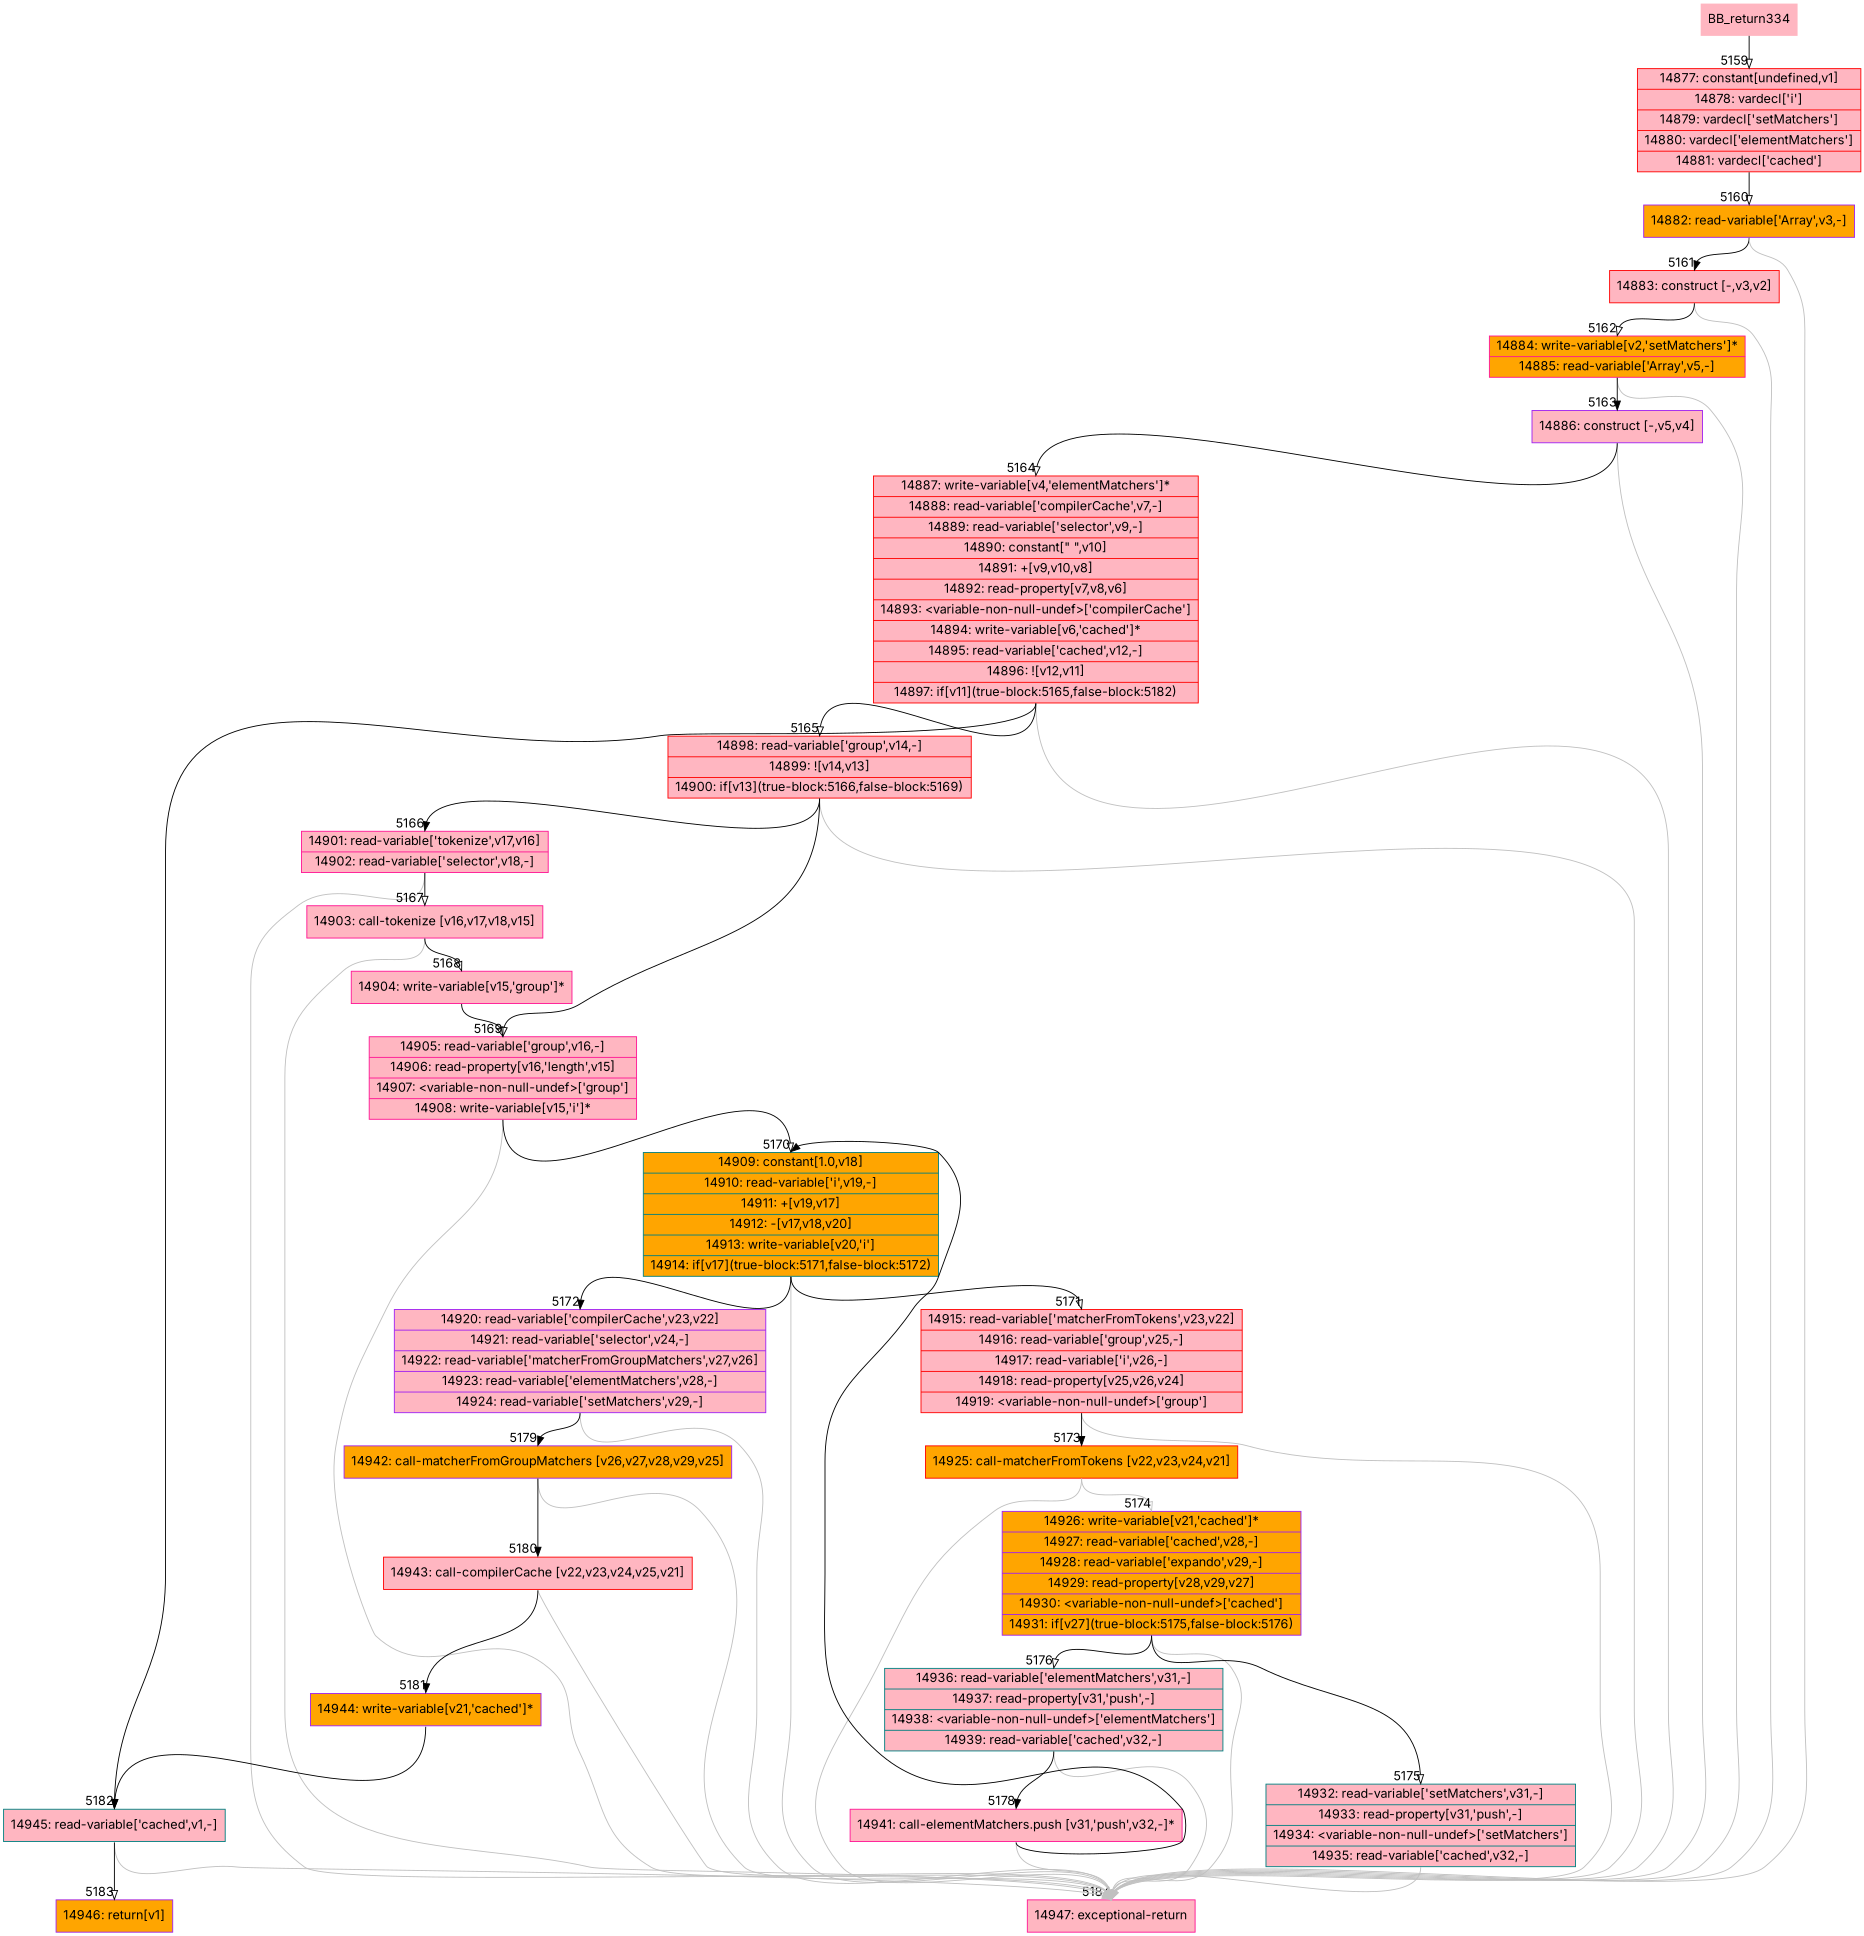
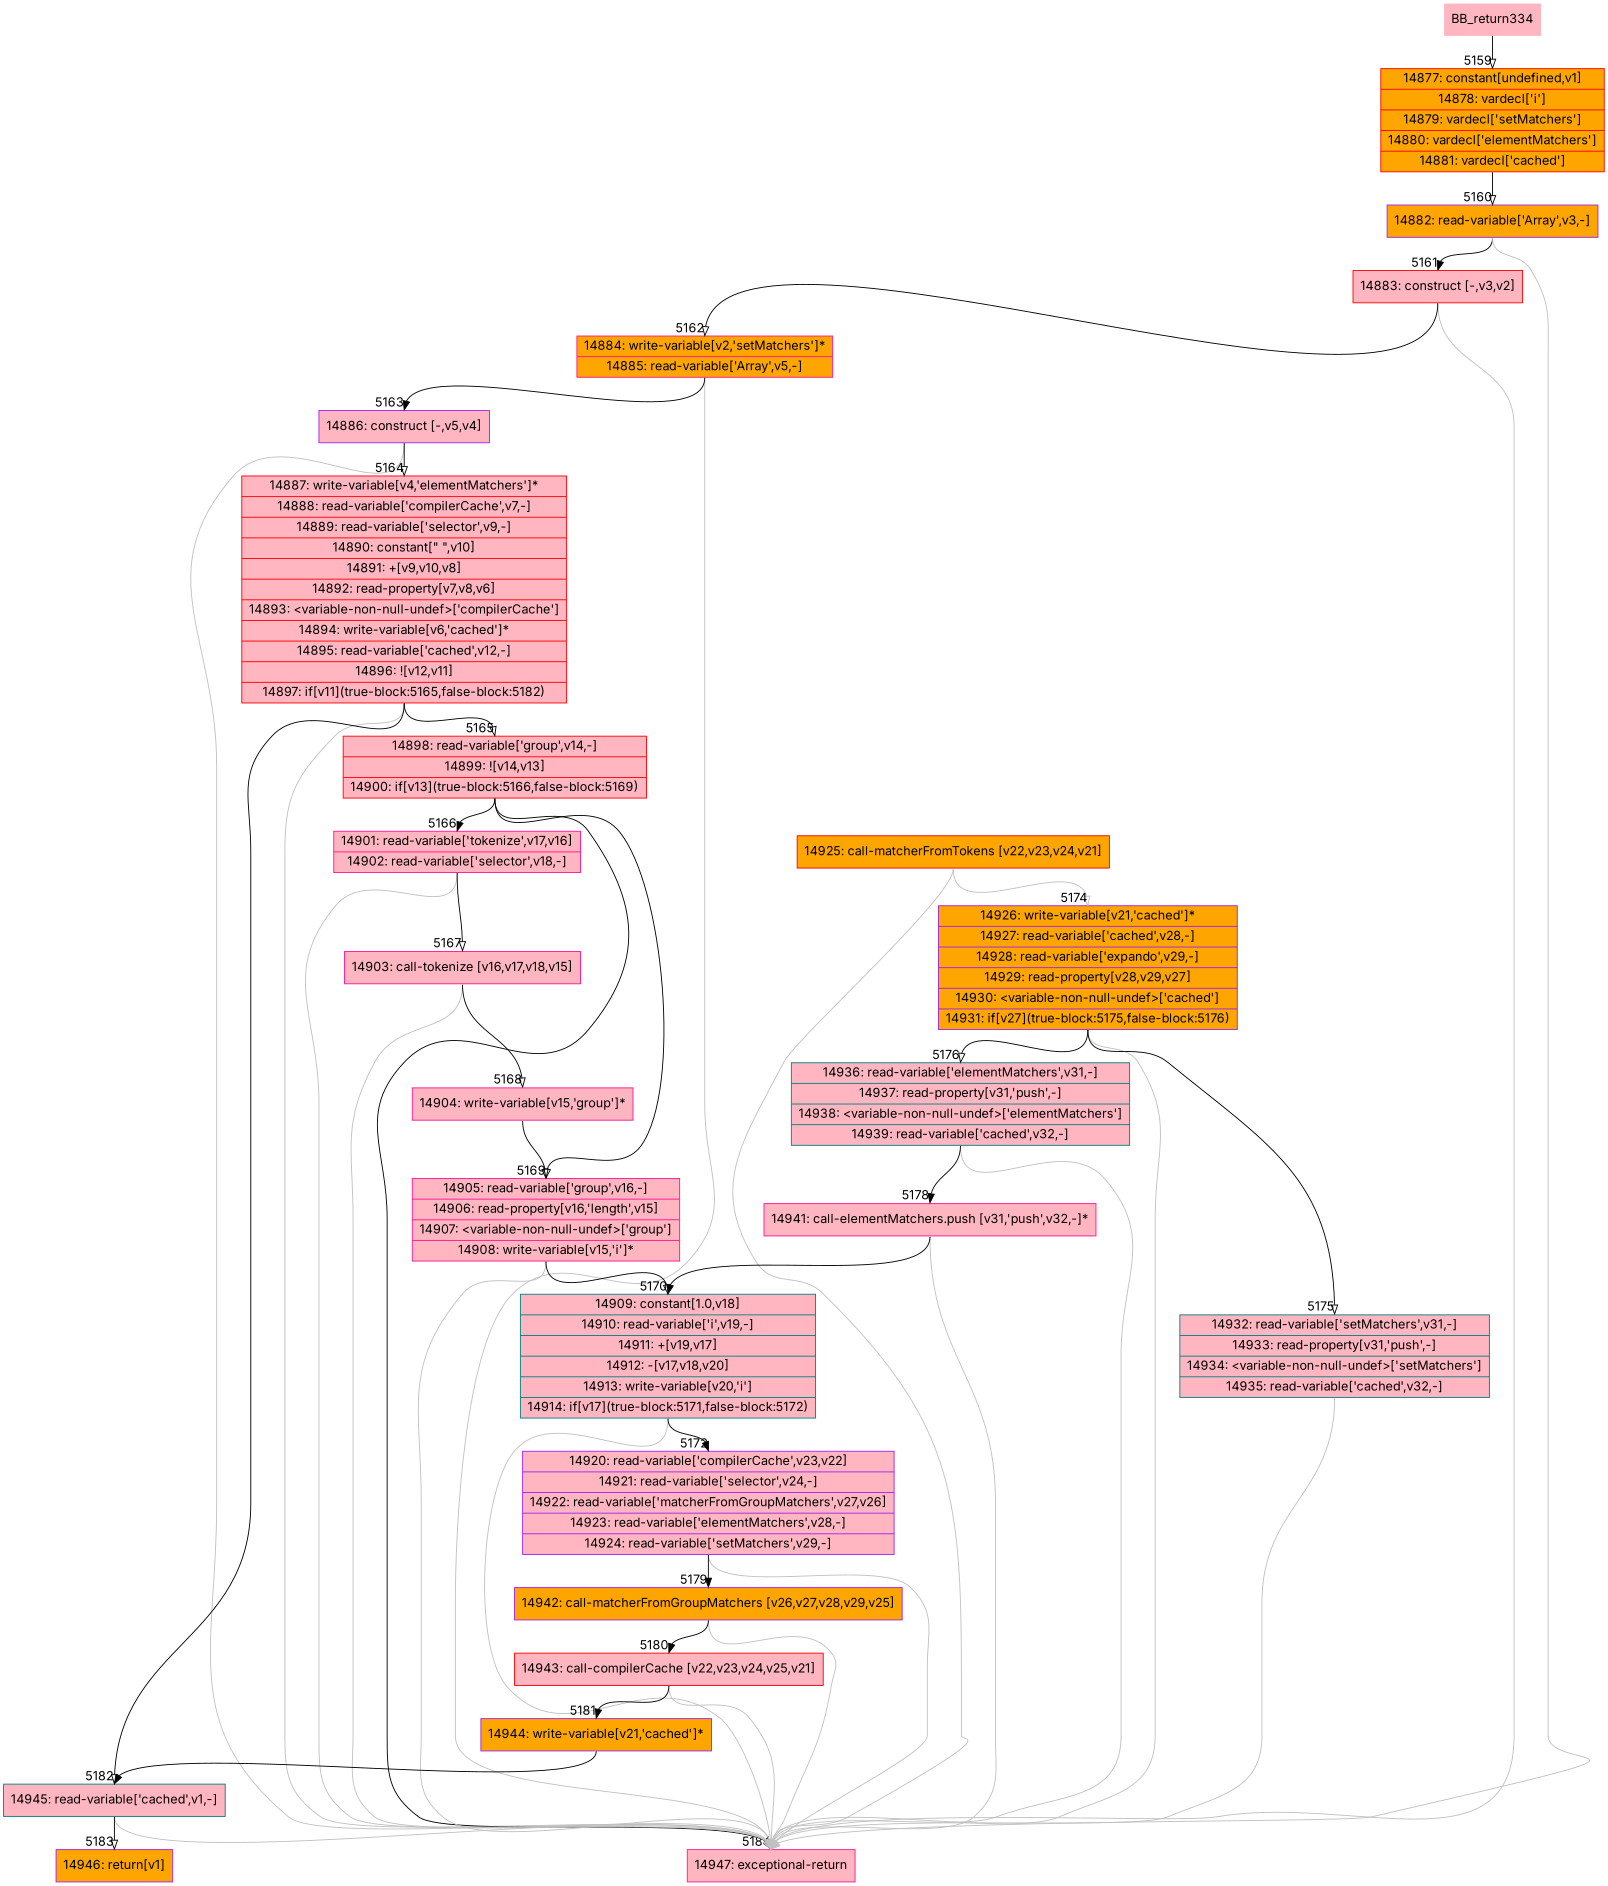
  digraph {
    fontname=Inter
    rankdir=TD
    node [color=deeppink fillcolor=lightpink fontname=Inter shape=record style=filled]
    edge [arrowhead=onormal fontname=Inter headport=n tailport=s]
    n1 [label=BB_return334 shape=none]
-   n2 [color=red label="{14877: constant[undefined,v1]|14878: vardecl['i']|14879: vardecl['setMatchers']|14880: vardecl['elementMatchers']|14881: vardecl['cached']}"]
+   n2 [color=red fillcolor=orange label="{14877: constant[undefined,v1]|14878: vardecl['i']|14879: vardecl['setMatchers']|14880: vardecl['elementMatchers']|14881: vardecl['cached']}"]
    n3 [color=purple fillcolor=orange label="{14882: read-variable['Array',v3,-]}"]
    n4 [color=red label="{14883: construct [-,v3,v2]}"]
    n5 [label="{14947: exceptional-return}"]
    n6 [fillcolor=orange label="{14884: write-variable[v2,'setMatchers']*|14885: read-variable['Array',v5,-]}"]
    n7 [color=purple label="{14886: construct [-,v5,v4]}"]
    n8 [color=red label="{14887: write-variable[v4,'elementMatchers']*|14888: read-variable['compilerCache',v7,-]|14889: read-variable['selector',v9,-]|14890: constant[\" \",v10]|14891: +[v9,v10,v8]|14892: read-property[v7,v8,v6]|14893: \<variable-non-null-undef\>['compilerCache']|14894: write-variable[v6,'cached']*|14895: read-variable['cached',v12,-]|14896: ![v12,v11]|14897: if[v11](true-block:5165,false-block:5182)}"]
    n9 [color=red label="{14898: read-variable['group',v14,-]|14899: ![v14,v13]|14900: if[v13](true-block:5166,false-block:5169)}"]
    n10 [color=teal label="{14945: read-variable['cached',v1,-]}"]
    n11 [label="{14901: read-variable['tokenize',v17,v16]|14902: read-variable['selector',v18,-]}"]
    n12 [label="{14905: read-variable['group',v16,-]|14906: read-property[v16,'length',v15]|14907: \<variable-non-null-undef\>['group']|14908: write-variable[v15,'i']*}"]
    n13 [color=purple fillcolor=orange label="{14946: return[v1]}"]
    n14 [label="{14903: call-tokenize [v16,v17,v18,v15]}"]
-   n15 [color=teal fillcolor=orange label="{14909: constant[1.0,v18]|14910: read-variable['i',v19,-]|14911: +[v19,v17]|14912: -[v17,v18,v20]|14913: write-variable[v20,'i']|14914: if[v17](true-block:5171,false-block:5172)}"]
+   n15 [color=teal label="{14909: constant[1.0,v18]|14910: read-variable['i',v19,-]|14911: +[v19,v17]|14912: -[v17,v18,v20]|14913: write-variable[v20,'i']|14914: if[v17](true-block:5171,false-block:5172)}"]
    n16 [label="{14904: write-variable[v15,'group']*}"]
-   n17 [color=red label="{14915: read-variable['matcherFromTokens',v23,v22]|14916: read-variable['group',v25,-]|14917: read-variable['i',v26,-]|14918: read-property[v25,v26,v24]|14919: \<variable-non-null-undef\>['group']}"]
    n18 [color=purple label="{14920: read-variable['compilerCache',v23,v22]|14921: read-variable['selector',v24,-]|14922: read-variable['matcherFromGroupMatchers',v27,v26]|14923: read-variable['elementMatchers',v28,-]|14924: read-variable['setMatchers',v29,-]}"]
    n19 [color=red fillcolor=orange label="{14925: call-matcherFromTokens [v22,v23,v24,v21]}"]
    n20 [color=purple fillcolor=orange label="{14942: call-matcherFromGroupMatchers [v26,v27,v28,v29,v25]}"]
    n21 [color=purple fillcolor=orange label="{14926: write-variable[v21,'cached']*|14927: read-variable['cached',v28,-]|14928: read-variable['expando',v29,-]|14929: read-property[v28,v29,v27]|14930: \<variable-non-null-undef\>['cached']|14931: if[v27](true-block:5175,false-block:5176)}"]
    n22 [color=red label="{14943: call-compilerCache [v22,v23,v24,v25,v21]}"]
    n23 [color=teal label="{14932: read-variable['setMatchers',v31,-]|14933: read-property[v31,'push',-]|14934: \<variable-non-null-undef\>['setMatchers']|14935: read-variable['cached',v32,-]}"]
    n24 [color=teal label="{14936: read-variable['elementMatchers',v31,-]|14937: read-property[v31,'push',-]|14938: \<variable-non-null-undef\>['elementMatchers']|14939: read-variable['cached',v32,-]}"]
    n25 [color=purple fillcolor=orange label="{14944: write-variable[v21,'cached']*}"]
    n26 [label="{14941: call-elementMatchers.push [v31,'push',v32,-]*}"]
    n1 -> n2 [headlabel="    5159"]
    n2 -> n3 [headlabel="      5160"]
    n3 -> n4 [arrowhead=normal headlabel="      5161"]
    n3 -> n5 [arrowhead=normal color=gray headlabel="      5184"]
    n4 -> n5 [color=gray]
    n4 -> n6 [headlabel="      5162"]
    n6 -> n5 [arrowhead=normal color=gray]
    n6 -> n7 [arrowhead=normal headlabel="      5163"]
    n7 -> n5 [arrowhead=normal color=gray]
    n7 -> n8 [headlabel="      5164"]
    n8 -> n5 [color=gray]
    n8 -> n9 [headlabel="      5165"]
    n8 -> n10 [headlabel="      5182"]
-   n9 -> n5 [arrowhead=normal color=gray]
+   n9 -> n5 [arrowhead=normal color=black]
    n9 -> n11 [arrowhead=normal headlabel="      5166"]
    n9 -> n12 [headlabel="      5169"]
    n10 -> n5 [arrowhead=normal color=gray]
    n10 -> n13 [headlabel="      5183"]
    n11 -> n5 [color=gray]
    n11 -> n14 [headlabel="      5167"]
    n12 -> n5 [arrowhead=normal color=gray]
    n12 -> n15 [headlabel="      5170"]
    n14 -> n5 [color=gray]
    n14 -> n16 [headlabel="      5168"]
    n15 -> n5 [color=gray]
-   n15 -> n17 [headlabel="      5171"]
    n15 -> n18 [arrowhead=normal headlabel="      5172"]
    n16 -> n12
-   n17 -> n5 [color=gray]
-   n17 -> n19 [arrowhead=normal headlabel="      5173"]
    n18 -> n5 [arrowhead=normal color=gray]
    n18 -> n20 [arrowhead=normal headlabel="      5179"]
    n19 -> n5 [color=gray]
    n19 -> n21 [color=gray headlabel="      5174"]
    n20 -> n5 [color=gray]
    n20 -> n22 [arrowhead=normal headlabel="      5180"]
    n21 -> n5 [arrowhead=normal color=gray]
    n21 -> n23 [headlabel="      5175"]
    n21 -> n24 [headlabel="      5176"]
    n22 -> n5 [color=gray]
    n22 -> n25 [arrowhead=normal headlabel="      5181"]
    n23 -> n5 [color=gray]
    n24 -> n5 [arrowhead=normal color=gray]
    n24 -> n26 [arrowhead=normal headlabel="      5178"]
    n25 -> n10 [arrowhead=normal]
    n26 -> n5 [arrowhead=normal color=gray]
    n26 -> n15 [arrowhead=normal]
  }
